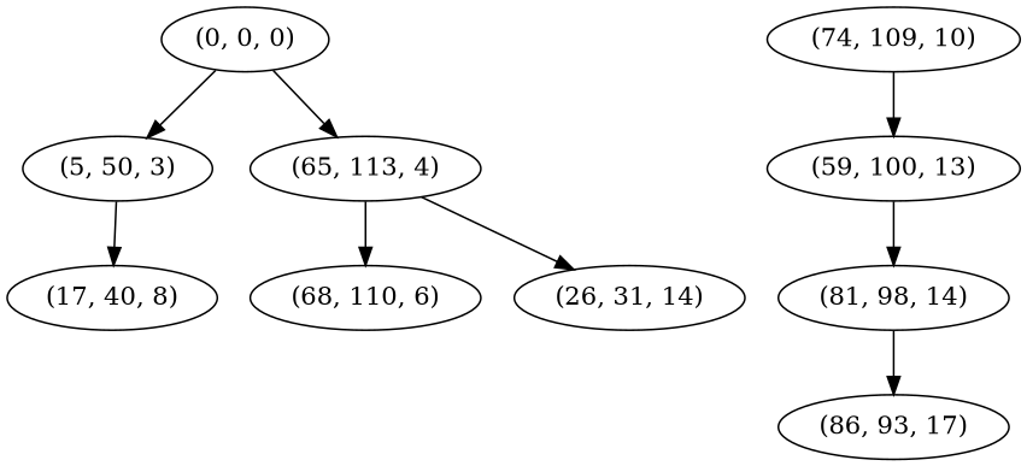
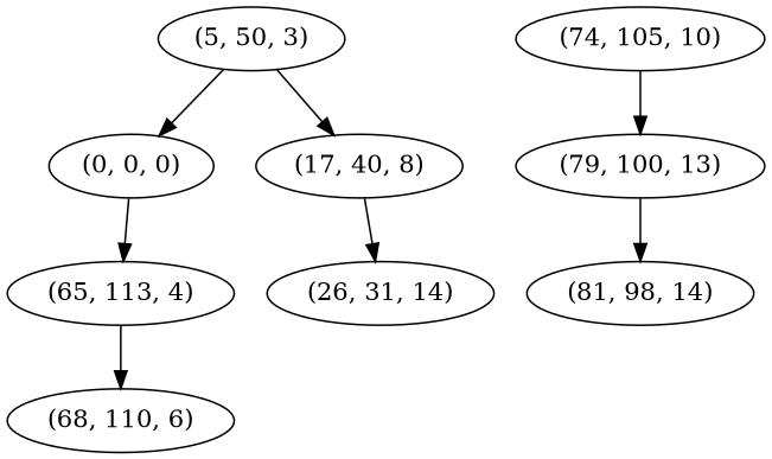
  digraph {
    "(0, 0, 0)"
    "(5, 50, 3)"
    "(65, 113, 4)"
    "(17, 40, 8)"
    "(68, 110, 6)"
    "(26, 31, 14)"
-   "(74, 105, 10)" [label="(74, 109, 10)"]
-   "(79, 100, 13)" [label="(59, 100, 13)"]
+   "(74, 105, 10)"
+   "(79, 100, 13)"
    "(81, 98, 14)"
-   "(86, 93, 17)"
-   "(0, 0, 0)" -> "(5, 50, 3)"
+   "(5, 50, 3)" -> "(0, 0, 0)"
    "(0, 0, 0)" -> "(65, 113, 4)"
    "(5, 50, 3)" -> "(17, 40, 8)"
    "(65, 113, 4)" -> "(68, 110, 6)"
-   "(65, 113, 4)" -> "(26, 31, 14)"
+   "(17, 40, 8)" -> "(26, 31, 14)"
    "(74, 105, 10)" -> "(79, 100, 13)"
    "(79, 100, 13)" -> "(81, 98, 14)"
-   "(81, 98, 14)" -> "(86, 93, 17)"
  }
